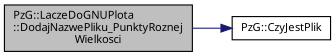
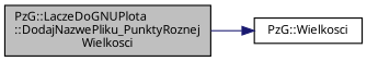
  digraph {
    rankdir=LR
    fontname="Noto Sans"
    node [color=black fontname="Noto Sans" fontsize=10 shape=record style=filled]
    n1 [fillcolor=grey75 fontcolor=black height=0.2 label="PzG::LaczeDoGNUPlota\l::DodajNazwePliku_PunktyRoznej\lWielkosci" width=0.4]
-   n2 [fillcolor=white height=0.2 label="PzG::CzyJestPlik" width=0.4]
+   n2 [fillcolor=white height=0.2 label="PzG::Wielkosci" width=0.4]
    n1 -> n2 [color=midnightblue fontname="Noto Sans" fontsize=10 labelfontname=Helvetica labelfontsize=10 style=solid]
  }
